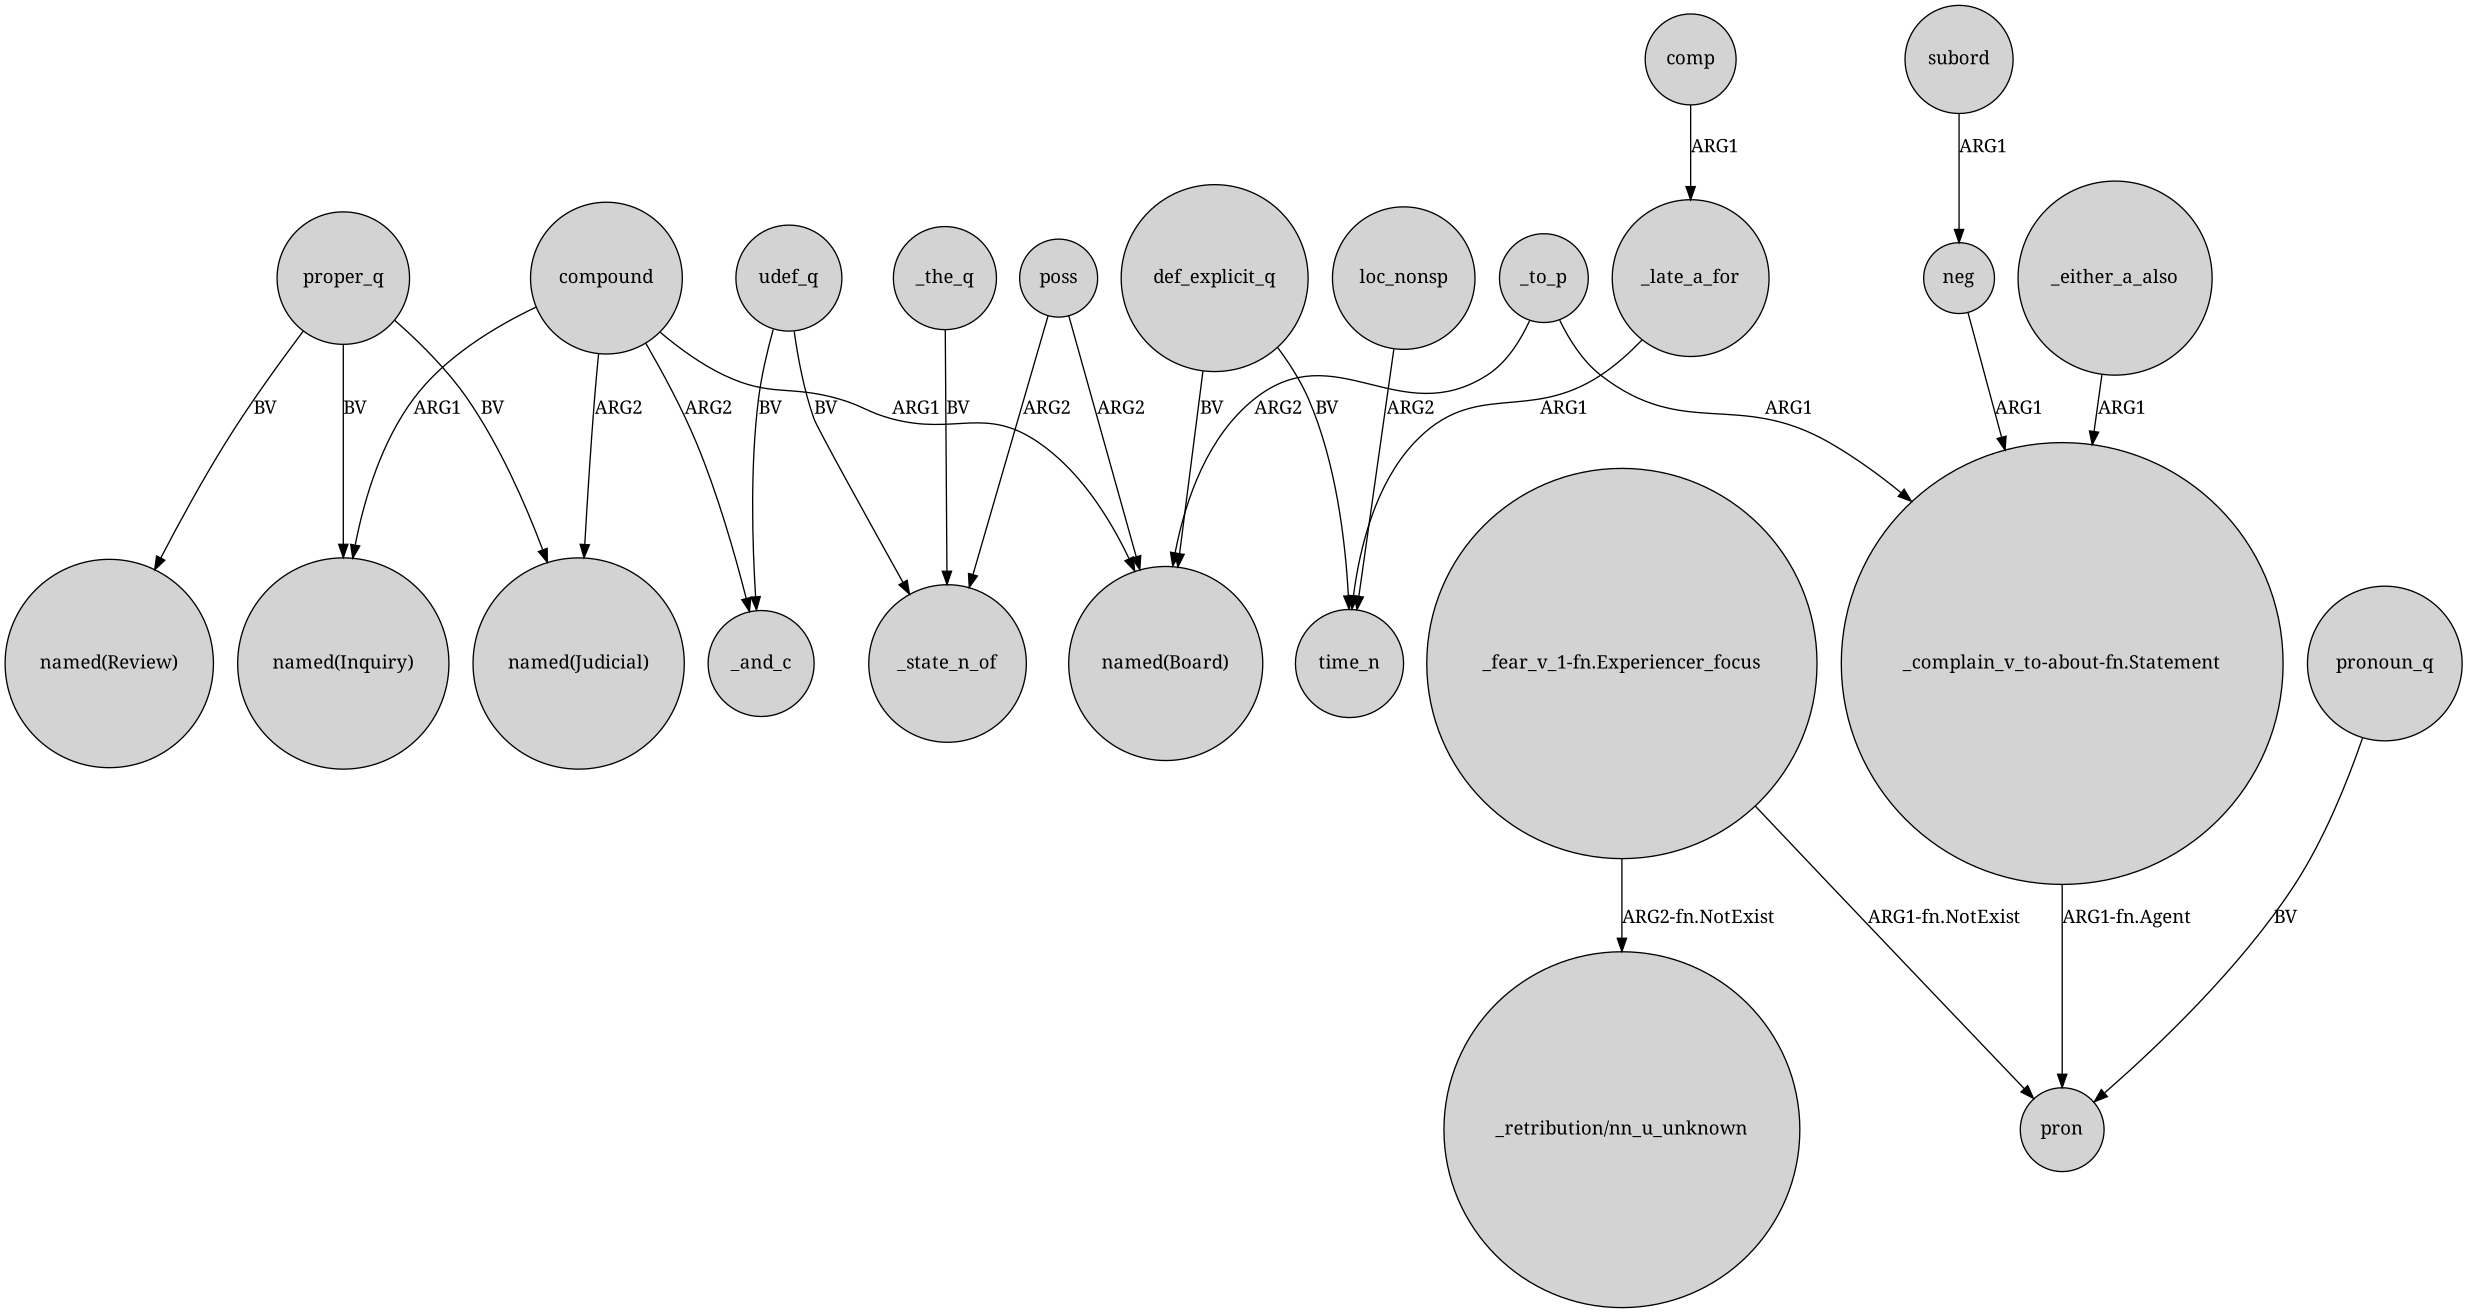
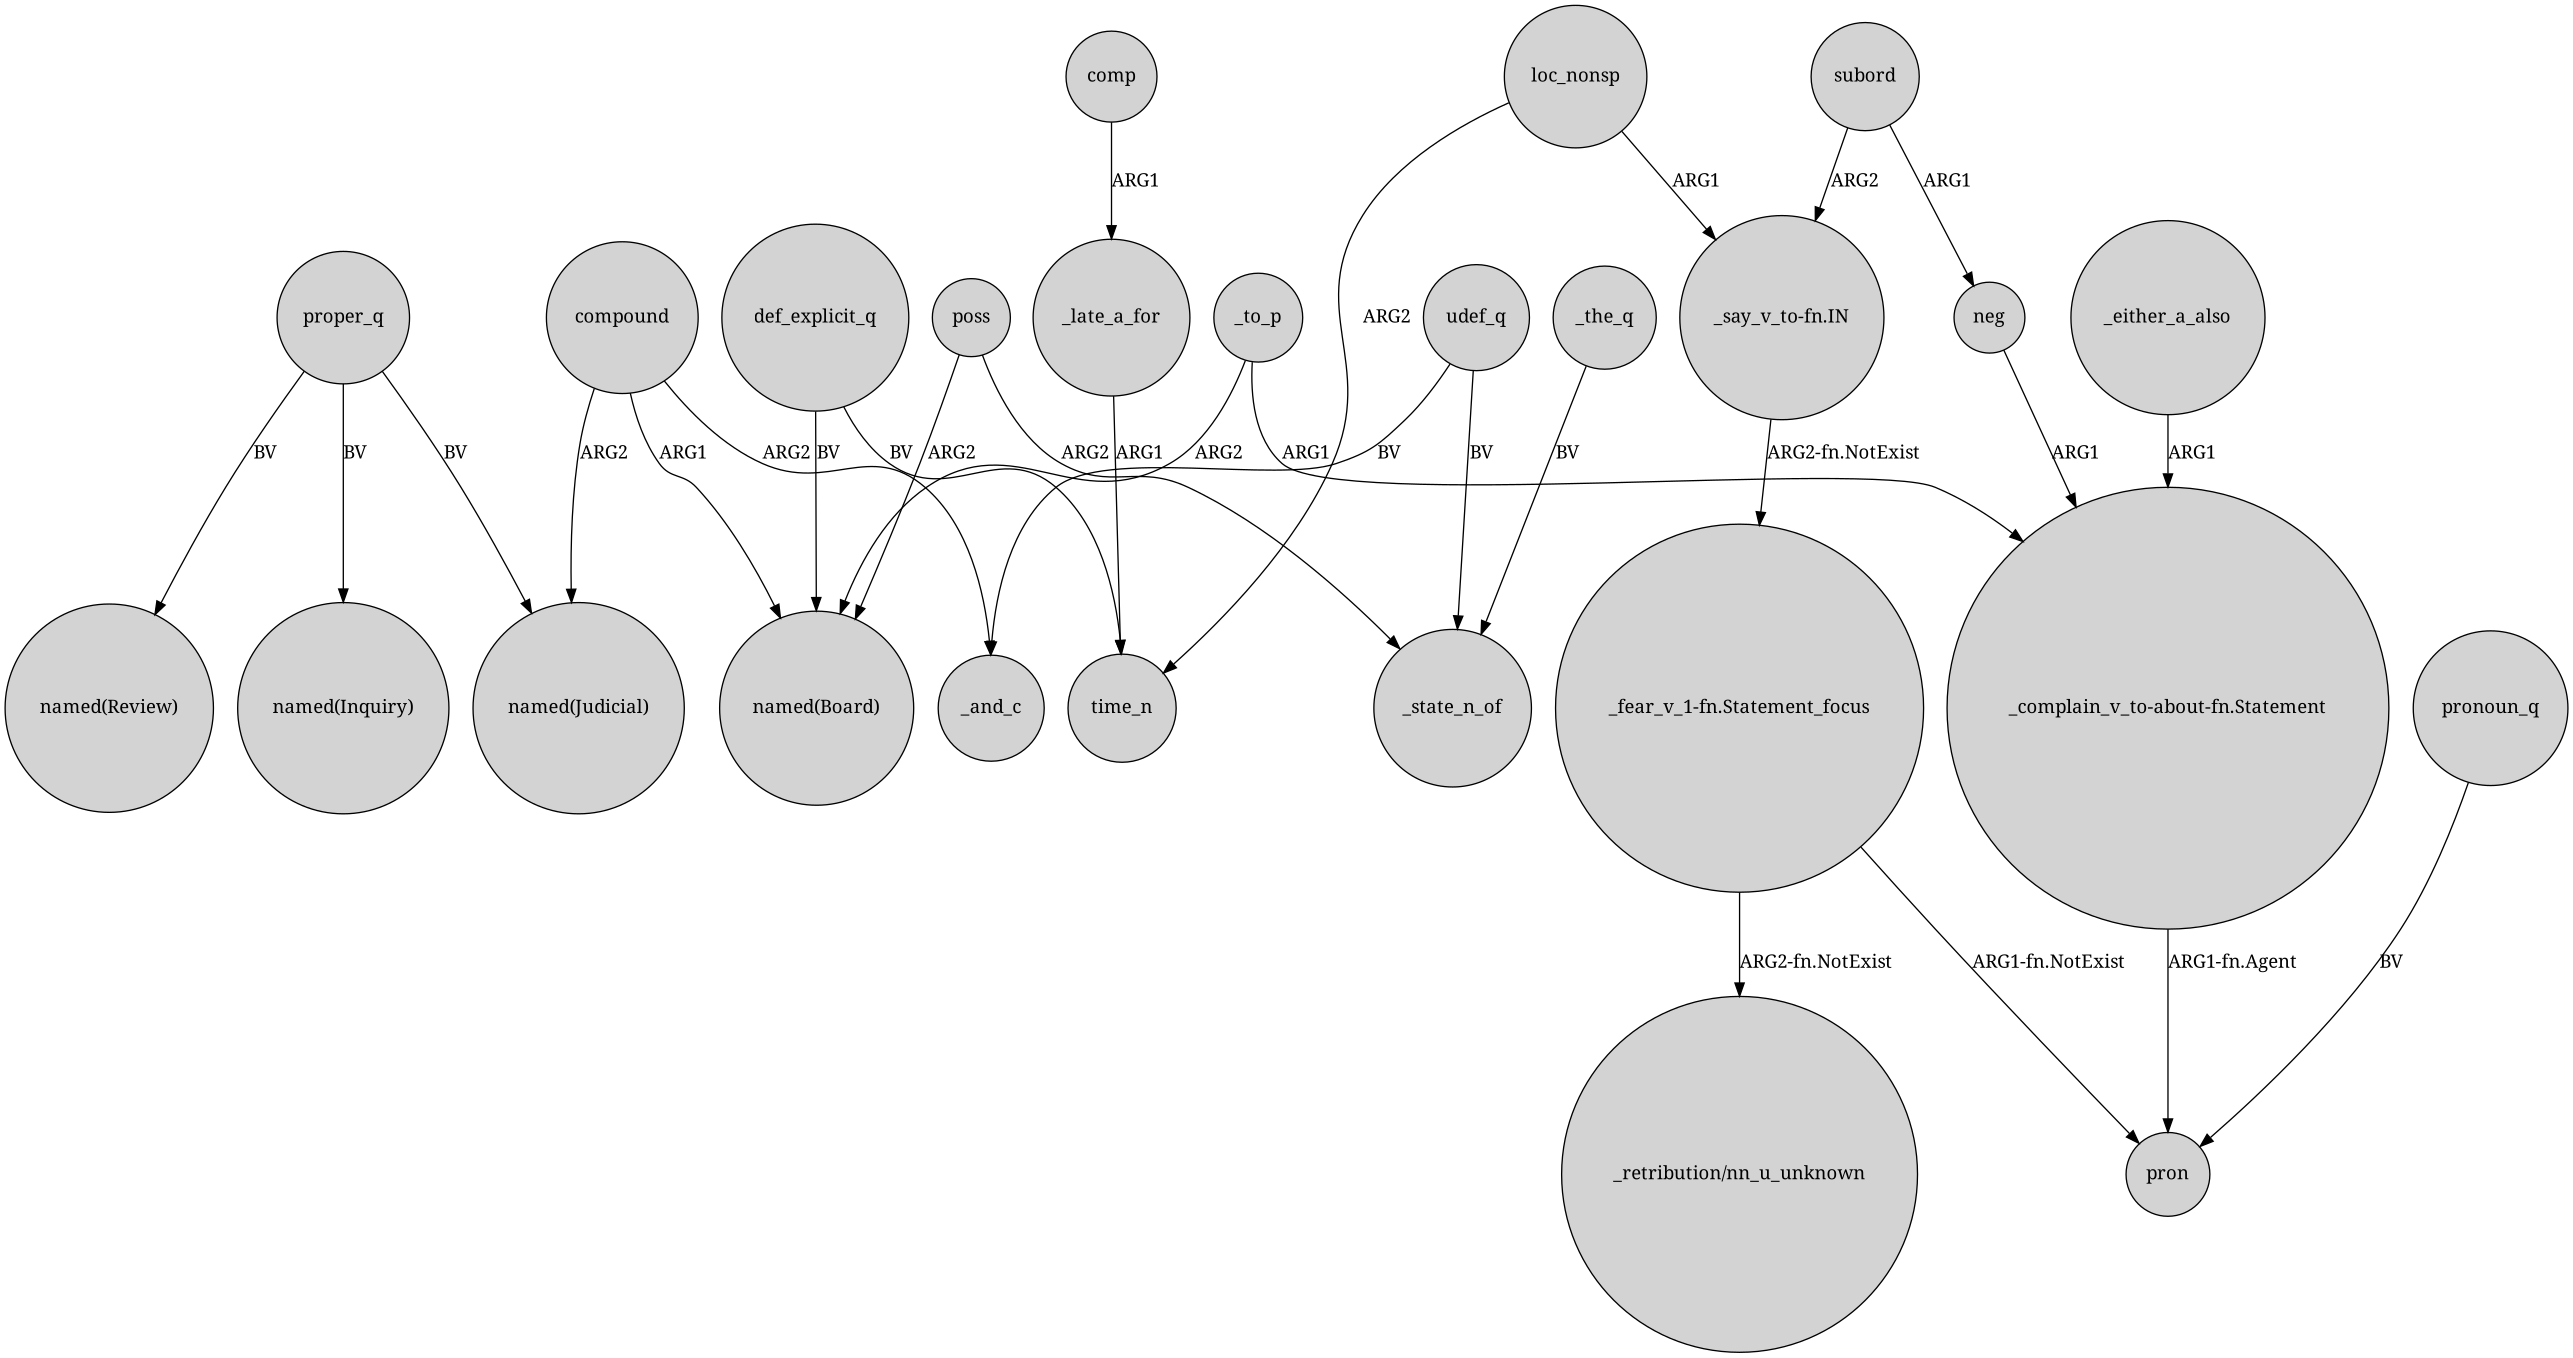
  digraph {
    fontname="Noto Serif"
    node [fontname="Noto Serif" shape=circle style=filled]
    edge [fontname="Noto Serif"]
    proper_q
    "named(Review)"
    "named(Inquiry)"
    "named(Judicial)"
    def_explicit_q
    "named(Board)"
    time_n
-   "_fear_v_1-fn.Experiencer_focus"
+   "_fear_v_1-fn.Experiencer_focus" [label="_fear_v_1-fn.Statement_focus"]
    pron
    "_retribution/nn_u_unknown"
    comp
    _late_a_for
+   "_say_v_to-fn.IN"
    _either_a_also
    "_complain_v_to-about-fn.Statement"
    udef_q
    _and_c
    _state_n_of
    poss
    _to_p
    _the_q
    subord
    neg
    loc_nonsp
    compound
    pronoun_q
    proper_q -> "named(Review)" [label=BV]
    proper_q -> "named(Inquiry)" [label=BV]
    proper_q -> "named(Judicial)" [label=BV]
    def_explicit_q -> "named(Board)" [label=BV]
    def_explicit_q -> time_n [label=BV]
    "_fear_v_1-fn.Experiencer_focus" -> pron [label="ARG1-fn.NotExist"]
    "_fear_v_1-fn.Experiencer_focus" -> "_retribution/nn_u_unknown" [label="ARG2-fn.NotExist"]
    comp -> _late_a_for [label=ARG1]
    _late_a_for -> time_n [label=ARG1]
+   "_say_v_to-fn.IN" -> "_fear_v_1-fn.Experiencer_focus" [label="ARG2-fn.NotExist"]
    _either_a_also -> "_complain_v_to-about-fn.Statement" [label=ARG1]
    "_complain_v_to-about-fn.Statement" -> pron [label="ARG1-fn.Agent"]
    udef_q -> _and_c [label=BV]
    udef_q -> _state_n_of [label=BV]
    poss -> "named(Board)" [label=ARG2]
    poss -> _state_n_of [label=ARG2]
    _to_p -> "named(Board)" [label=ARG2]
    _to_p -> "_complain_v_to-about-fn.Statement" [label=ARG1]
    _the_q -> _state_n_of [label=BV]
+   subord -> "_say_v_to-fn.IN" [label=ARG2]
    subord -> neg [label=ARG1]
    neg -> "_complain_v_to-about-fn.Statement" [label=ARG1]
    loc_nonsp -> time_n [label=ARG2]
-   compound -> "named(Inquiry)" [label=ARG1]
+   loc_nonsp -> "_say_v_to-fn.IN" [label=ARG1]
    compound -> "named(Judicial)" [label=ARG2]
    compound -> "named(Board)" [label=ARG1]
    compound -> _and_c [label=ARG2]
    pronoun_q -> pron [label=BV]
  }
